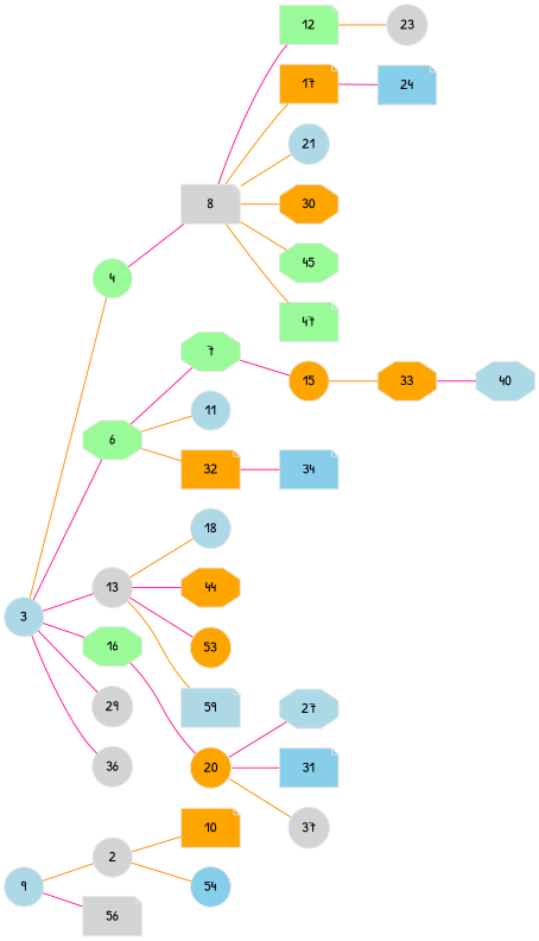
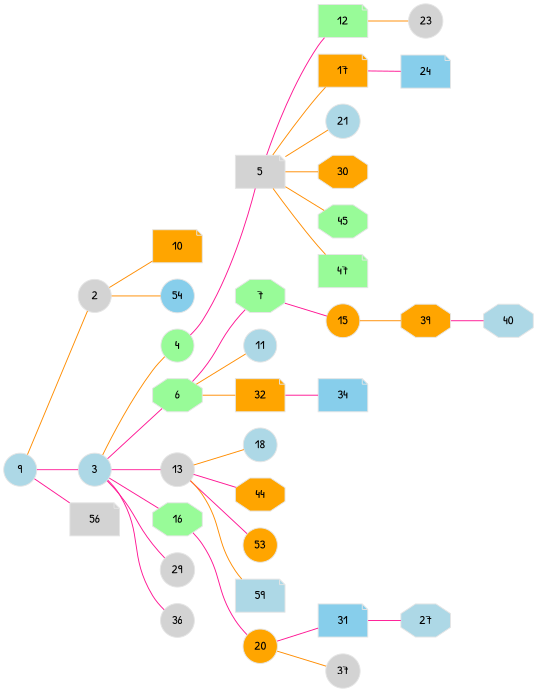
  graph {
    fontname="Patrick Hand"
    rankdir=LR
    node [color=gray90 fillcolor=orange fontname="Patrick Hand" shape=circle style=filled]
    edge [color=deeppink fontname="Patrick Hand"]
    n1 [fillcolor=lightblue label=9 super="+48"]
    2 [fillcolor=lightgrey super="+28"]
    3 [fillcolor=lightblue super="+5"]
    56 [fillcolor=lightgrey shape=note]
    10 [shape=note]
    54 [fillcolor=skyblue]
    4 [fillcolor=palegreen super="+57"]
    6 [fillcolor=palegreen shape=octagon]
    13 [fillcolor=lightgrey super="+42"]
    16 [fillcolor=palegreen shape=octagon]
    29 [fillcolor=lightgrey super="+50"]
    36 [fillcolor=lightgrey]
-   8 [fillcolor=lightgrey shape=note super="+9"]
+   8 [fillcolor=lightgrey shape=note super="+9" label=5]
    7 [fillcolor=palegreen shape=octagon super="+14"]
    11 [fillcolor=lightblue super="+41"]
    32 [shape=note super="+51"]
    18 [fillcolor=lightblue super="+35"]
    44 [shape=octagon]
    53
    59 [fillcolor=lightblue shape=note]
    20 [super="+26"]
    12 [fillcolor=palegreen shape=note]
    17 [shape=note super="+52"]
    21 [fillcolor=lightblue super="+22"]
    30 [shape=octagon]
    45 [fillcolor=palegreen shape=octagon]
    47 [fillcolor=palegreen shape=note]
    15 [super="+19"]
    34 [fillcolor=skyblue shape=note super="+55"]
-   33 [shape=octagon]
+   33 [shape=octagon label=39]
    23 [fillcolor=lightgrey super="+49"]
    24 [fillcolor=skyblue shape=note super="+58"]
    40 [fillcolor=lightblue shape=octagon super="+43"]
    27 [fillcolor=lightblue shape=octagon]
    31 [fillcolor=skyblue shape=note]
    37 [fillcolor=lightgrey super="+46"]
    n1 -- 2 [color=darkorange]
+   n1 -- 3
    n1 -- 56
    2 -- 10 [color=darkorange]
    2 -- 54 [color=darkorange]
    3 -- 4 [color=darkorange]
    3 -- 6
    3 -- 13
    3 -- 16
    3 -- 29
    3 -- 36
    4 -- 8
    6 -- 7
    6 -- 11 [color=darkorange]
    6 -- 32 [color=darkorange]
    13 -- 18 [color=darkorange]
    13 -- 44
    13 -- 53
    13 -- 59 [color=darkorange]
    16 -- 20
    8 -- 12
    8 -- 17 [color=darkorange]
    8 -- 21 [color=darkorange]
    8 -- 30 [color=darkorange]
    8 -- 45 [color=darkorange]
    8 -- 47 [color=darkorange]
    7 -- 15
    32 -- 34
-   20 -- 27
+   31 -- 27
    20 -- 31
    20 -- 37 [color=darkorange]
    12 -- 23 [color=darkorange]
    17 -- 24
    15 -- 33 [color=darkorange]
    33 -- 40
  }
